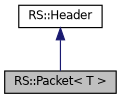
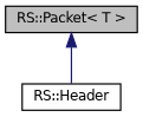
  digraph {
    node [color=black fontname=Helvetica fontsize=10 shape=record style=filled]
    n1 [fillcolor=grey75 fontcolor=black height=0.2 label="RS::Packet\< T \>" width=0.4]
    n2 [fillcolor=white height=0.2 label="RS::Header" width=0.4]
-   n2 -> n1 [color=midnightblue dir=back fontname=Helvetica fontsize=10 labelfontname=Helvetica labelfontsize=10 style=solid]
+   n1 -> n2 [color=midnightblue dir=back fontname=Helvetica fontsize=10 labelfontname=Helvetica labelfontsize=10 style=solid]
  }
